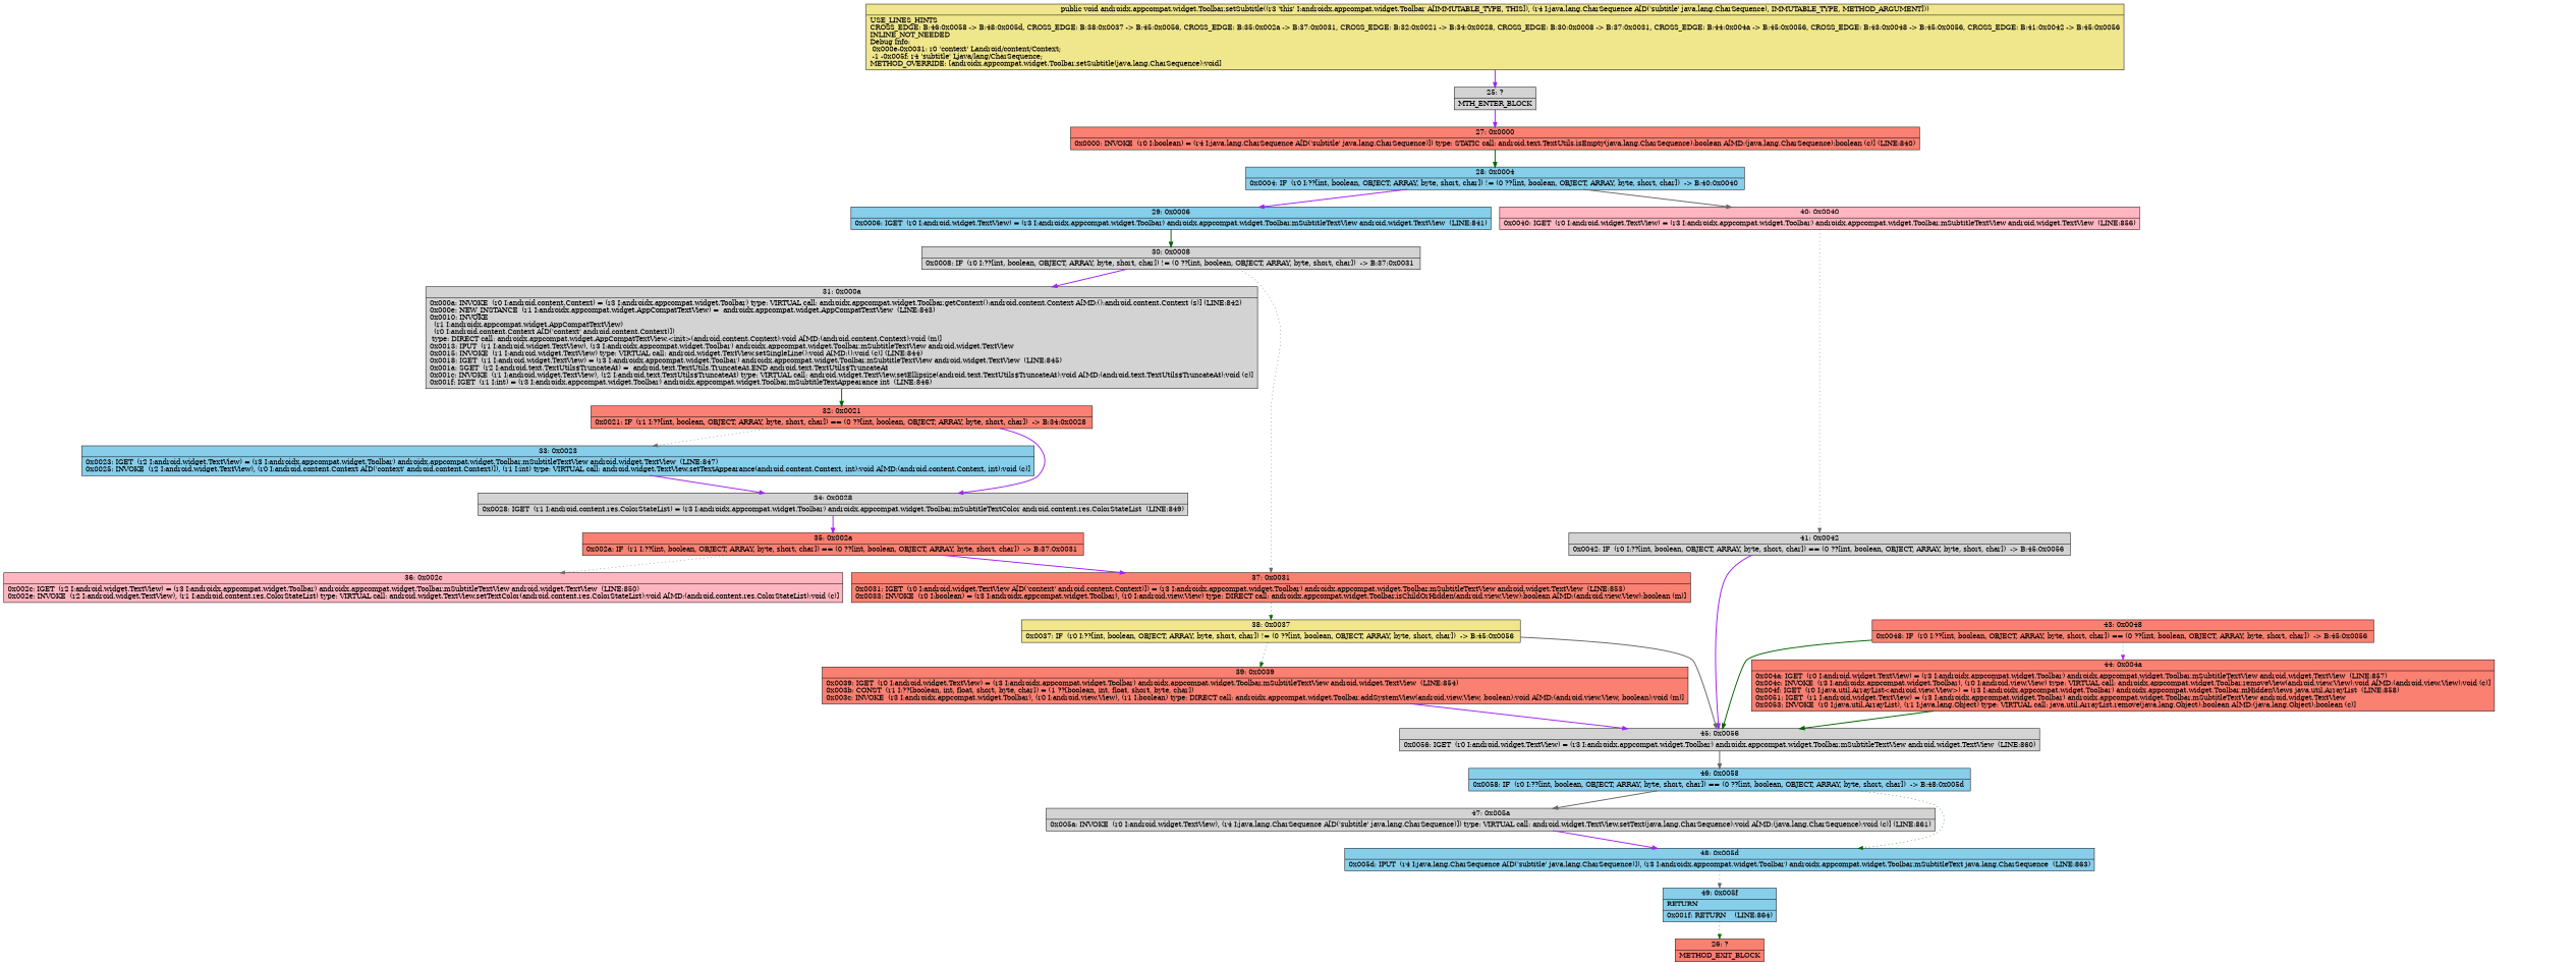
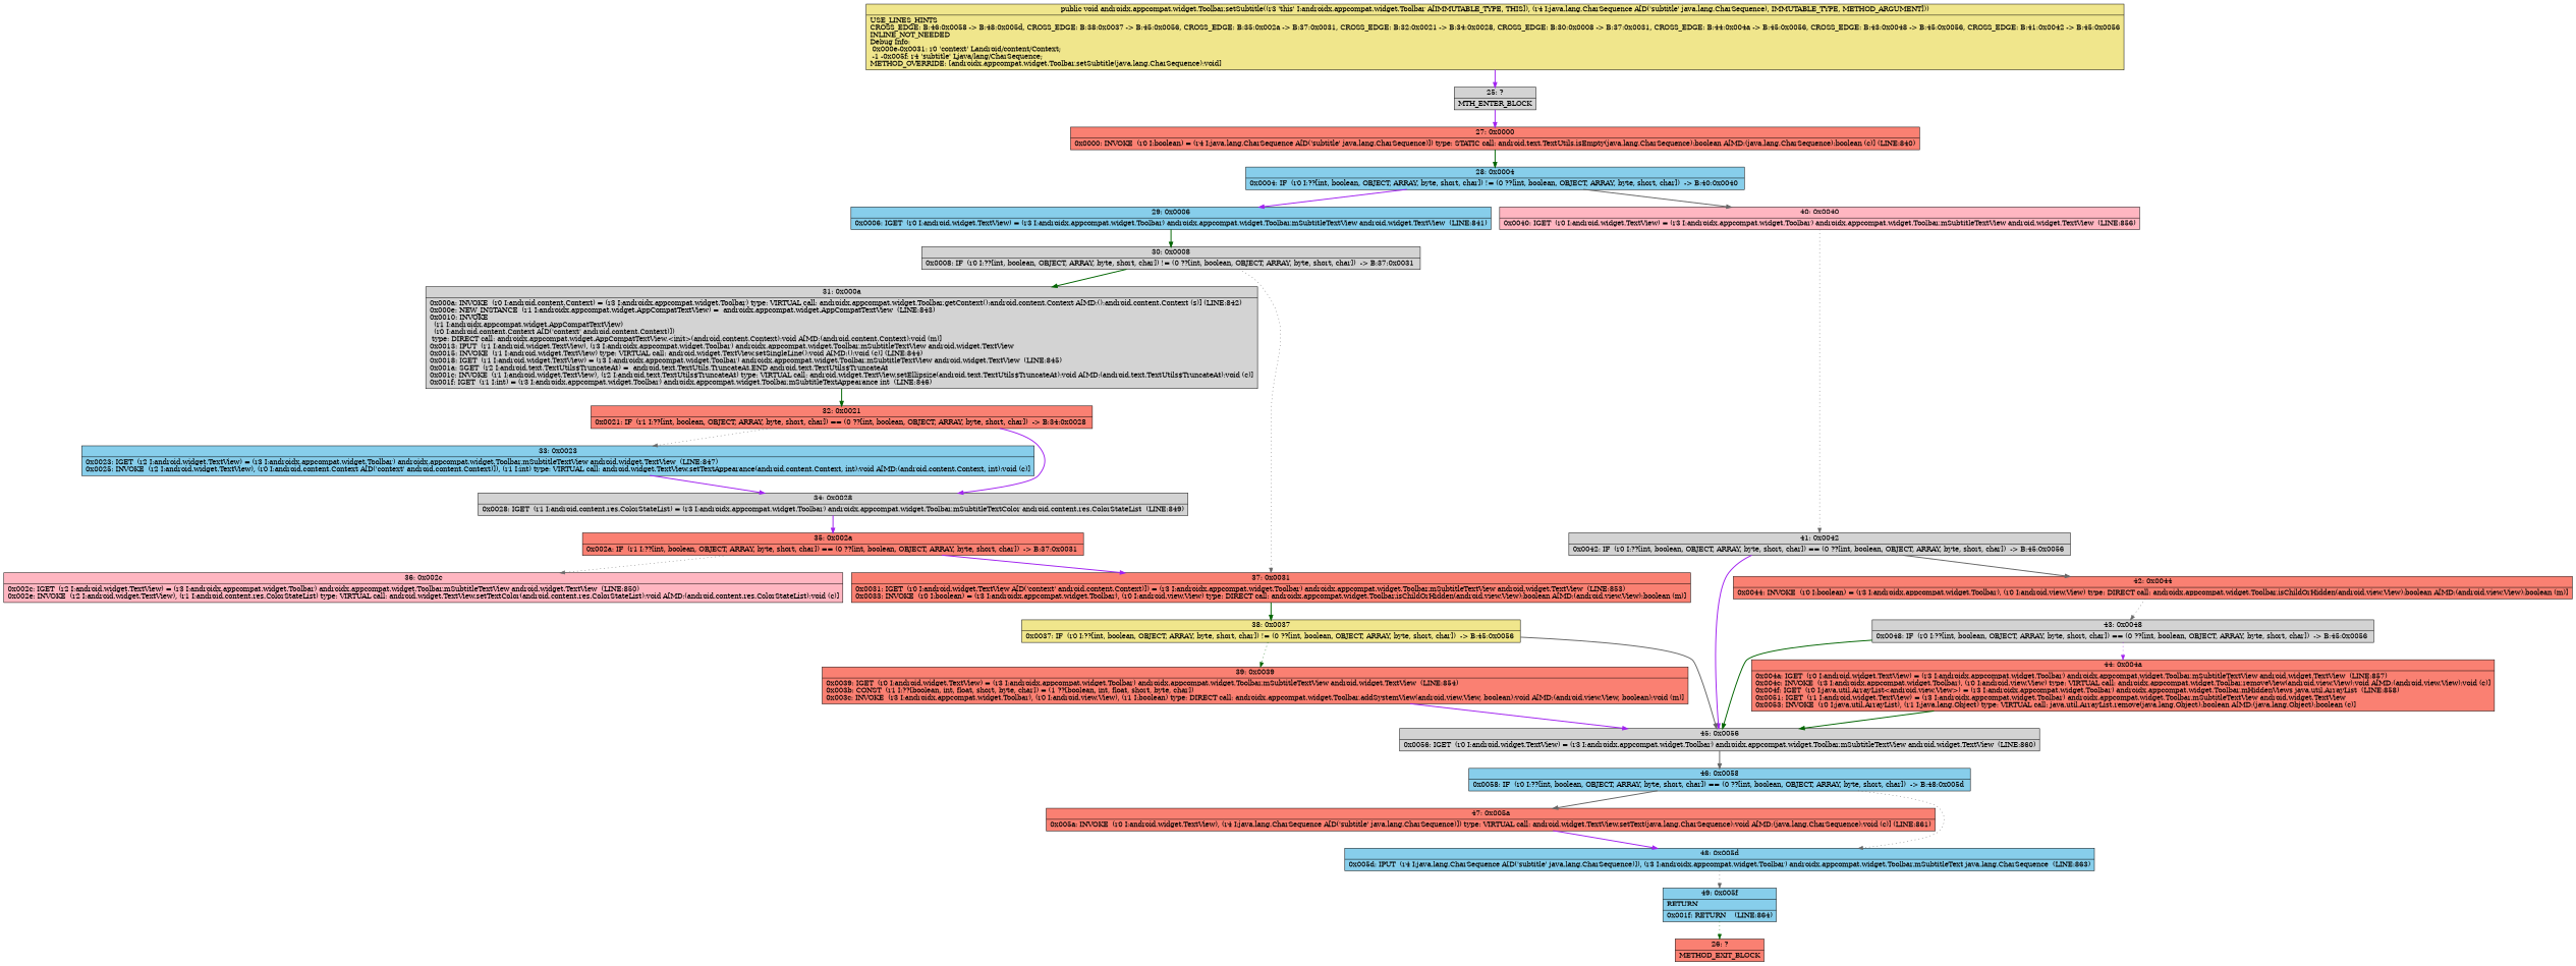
  digraph {
    node [fillcolor=salmon shape=record style=filled]
    edge [color=gray40 style=bold]
    n1 [fillcolor=lightgrey label="{25\:\ ?|MTH_ENTER_BLOCK\l}"]
    n2 [label="{27\:\ 0x0000|0x0000: INVOKE  (r0 I:boolean) = (r4 I:java.lang.CharSequence A[D('subtitle' java.lang.CharSequence)]) type: STATIC call: android.text.TextUtils.isEmpty(java.lang.CharSequence):boolean A[MD:(java.lang.CharSequence):boolean (c)] (LINE:840)\l}"]
    n3 [fillcolor=skyblue label="{28\:\ 0x0004|0x0004: IF  (r0 I:??[int, boolean, OBJECT, ARRAY, byte, short, char]) != (0 ??[int, boolean, OBJECT, ARRAY, byte, short, char])  \-\> B:40:0x0040 \l}"]
    n4 [fillcolor=skyblue label="{29\:\ 0x0006|0x0006: IGET  (r0 I:android.widget.TextView) = (r3 I:androidx.appcompat.widget.Toolbar) androidx.appcompat.widget.Toolbar.mSubtitleTextView android.widget.TextView  (LINE:841)\l}"]
    n5 [fillcolor=lightpink label="{40\:\ 0x0040|0x0040: IGET  (r0 I:android.widget.TextView) = (r3 I:androidx.appcompat.widget.Toolbar) androidx.appcompat.widget.Toolbar.mSubtitleTextView android.widget.TextView  (LINE:856)\l}"]
    n6 [fillcolor=lightgrey label="{30\:\ 0x0008|0x0008: IF  (r0 I:??[int, boolean, OBJECT, ARRAY, byte, short, char]) != (0 ??[int, boolean, OBJECT, ARRAY, byte, short, char])  \-\> B:37:0x0031 \l}"]
    n7 [fillcolor=lightgrey label="{41\:\ 0x0042|0x0042: IF  (r0 I:??[int, boolean, OBJECT, ARRAY, byte, short, char]) == (0 ??[int, boolean, OBJECT, ARRAY, byte, short, char])  \-\> B:45:0x0056 \l}"]
    n8 [fillcolor=lightgrey label="{31\:\ 0x000a|0x000a: INVOKE  (r0 I:android.content.Context) = (r3 I:androidx.appcompat.widget.Toolbar) type: VIRTUAL call: androidx.appcompat.widget.Toolbar.getContext():android.content.Context A[MD:():android.content.Context (s)] (LINE:842)\l0x000e: NEW_INSTANCE  (r1 I:androidx.appcompat.widget.AppCompatTextView) =  androidx.appcompat.widget.AppCompatTextView  (LINE:843)\l0x0010: INVOKE  \l  (r1 I:androidx.appcompat.widget.AppCompatTextView)\l  (r0 I:android.content.Context A[D('context' android.content.Context)])\l type: DIRECT call: androidx.appcompat.widget.AppCompatTextView.\<init\>(android.content.Context):void A[MD:(android.content.Context):void (m)]\l0x0013: IPUT  (r1 I:android.widget.TextView), (r3 I:androidx.appcompat.widget.Toolbar) androidx.appcompat.widget.Toolbar.mSubtitleTextView android.widget.TextView \l0x0015: INVOKE  (r1 I:android.widget.TextView) type: VIRTUAL call: android.widget.TextView.setSingleLine():void A[MD:():void (c)] (LINE:844)\l0x0018: IGET  (r1 I:android.widget.TextView) = (r3 I:androidx.appcompat.widget.Toolbar) androidx.appcompat.widget.Toolbar.mSubtitleTextView android.widget.TextView  (LINE:845)\l0x001a: SGET  (r2 I:android.text.TextUtils$TruncateAt) =  android.text.TextUtils.TruncateAt.END android.text.TextUtils$TruncateAt \l0x001c: INVOKE  (r1 I:android.widget.TextView), (r2 I:android.text.TextUtils$TruncateAt) type: VIRTUAL call: android.widget.TextView.setEllipsize(android.text.TextUtils$TruncateAt):void A[MD:(android.text.TextUtils$TruncateAt):void (c)]\l0x001f: IGET  (r1 I:int) = (r3 I:androidx.appcompat.widget.Toolbar) androidx.appcompat.widget.Toolbar.mSubtitleTextAppearance int  (LINE:846)\l}"]
    n9 [label="{37\:\ 0x0031|0x0031: IGET  (r0 I:android.widget.TextView A[D('context' android.content.Context)]) = (r3 I:androidx.appcompat.widget.Toolbar) androidx.appcompat.widget.Toolbar.mSubtitleTextView android.widget.TextView  (LINE:853)\l0x0033: INVOKE  (r0 I:boolean) = (r3 I:androidx.appcompat.widget.Toolbar), (r0 I:android.view.View) type: DIRECT call: androidx.appcompat.widget.Toolbar.isChildOrHidden(android.view.View):boolean A[MD:(android.view.View):boolean (m)]\l}"]
    n10 [label="{32\:\ 0x0021|0x0021: IF  (r1 I:??[int, boolean, OBJECT, ARRAY, byte, short, char]) == (0 ??[int, boolean, OBJECT, ARRAY, byte, short, char])  \-\> B:34:0x0028 \l}"]
    n11 [fillcolor=khaki label="{38\:\ 0x0037|0x0037: IF  (r0 I:??[int, boolean, OBJECT, ARRAY, byte, short, char]) != (0 ??[int, boolean, OBJECT, ARRAY, byte, short, char])  \-\> B:45:0x0056 \l}"]
    n12 [fillcolor=skyblue label="{33\:\ 0x0023|0x0023: IGET  (r2 I:android.widget.TextView) = (r3 I:androidx.appcompat.widget.Toolbar) androidx.appcompat.widget.Toolbar.mSubtitleTextView android.widget.TextView  (LINE:847)\l0x0025: INVOKE  (r2 I:android.widget.TextView), (r0 I:android.content.Context A[D('context' android.content.Context)]), (r1 I:int) type: VIRTUAL call: android.widget.TextView.setTextAppearance(android.content.Context, int):void A[MD:(android.content.Context, int):void (c)]\l}"]
    n13 [fillcolor=lightgrey label="{34\:\ 0x0028|0x0028: IGET  (r1 I:android.content.res.ColorStateList) = (r3 I:androidx.appcompat.widget.Toolbar) androidx.appcompat.widget.Toolbar.mSubtitleTextColor android.content.res.ColorStateList  (LINE:849)\l}"]
    n14 [label="{35\:\ 0x002a|0x002a: IF  (r1 I:??[int, boolean, OBJECT, ARRAY, byte, short, char]) == (0 ??[int, boolean, OBJECT, ARRAY, byte, short, char])  \-\> B:37:0x0031 \l}"]
    n15 [fillcolor=lightpink label="{36\:\ 0x002c|0x002c: IGET  (r2 I:android.widget.TextView) = (r3 I:androidx.appcompat.widget.Toolbar) androidx.appcompat.widget.Toolbar.mSubtitleTextView android.widget.TextView  (LINE:850)\l0x002e: INVOKE  (r2 I:android.widget.TextView), (r1 I:android.content.res.ColorStateList) type: VIRTUAL call: android.widget.TextView.setTextColor(android.content.res.ColorStateList):void A[MD:(android.content.res.ColorStateList):void (c)]\l}"]
    n16 [label="{39\:\ 0x0039|0x0039: IGET  (r0 I:android.widget.TextView) = (r3 I:androidx.appcompat.widget.Toolbar) androidx.appcompat.widget.Toolbar.mSubtitleTextView android.widget.TextView  (LINE:854)\l0x003b: CONST  (r1 I:??[boolean, int, float, short, byte, char]) = (1 ??[boolean, int, float, short, byte, char]) \l0x003c: INVOKE  (r3 I:androidx.appcompat.widget.Toolbar), (r0 I:android.view.View), (r1 I:boolean) type: DIRECT call: androidx.appcompat.widget.Toolbar.addSystemView(android.view.View, boolean):void A[MD:(android.view.View, boolean):void (m)]\l}"]
    n17 [fillcolor=lightgrey label="{45\:\ 0x0056|0x0056: IGET  (r0 I:android.widget.TextView) = (r3 I:androidx.appcompat.widget.Toolbar) androidx.appcompat.widget.Toolbar.mSubtitleTextView android.widget.TextView  (LINE:860)\l}"]
    n18 [fillcolor=skyblue label="{46\:\ 0x0058|0x0058: IF  (r0 I:??[int, boolean, OBJECT, ARRAY, byte, short, char]) == (0 ??[int, boolean, OBJECT, ARRAY, byte, short, char])  \-\> B:48:0x005d \l}"]
-   n19 [fillcolor=lightgrey label="{47\:\ 0x005a|0x005a: INVOKE  (r0 I:android.widget.TextView), (r4 I:java.lang.CharSequence A[D('subtitle' java.lang.CharSequence)]) type: VIRTUAL call: android.widget.TextView.setText(java.lang.CharSequence):void A[MD:(java.lang.CharSequence):void (c)] (LINE:861)\l}"]
+   n19 [label="{47\:\ 0x005a|0x005a: INVOKE  (r0 I:android.widget.TextView), (r4 I:java.lang.CharSequence A[D('subtitle' java.lang.CharSequence)]) type: VIRTUAL call: android.widget.TextView.setText(java.lang.CharSequence):void A[MD:(java.lang.CharSequence):void (c)] (LINE:861)\l}"]
    n20 [fillcolor=skyblue label="{48\:\ 0x005d|0x005d: IPUT  (r4 I:java.lang.CharSequence A[D('subtitle' java.lang.CharSequence)]), (r3 I:androidx.appcompat.widget.Toolbar) androidx.appcompat.widget.Toolbar.mSubtitleText java.lang.CharSequence  (LINE:863)\l}"]
    n21 [fillcolor=skyblue label="{49\:\ 0x005f|RETURN\l|0x001f: RETURN    (LINE:864)\l}"]
    n22 [label="{26\:\ ?|METHOD_EXIT_BLOCK\l}"]
-   n24 [label="{43\:\ 0x0048|0x0048: IF  (r0 I:??[int, boolean, OBJECT, ARRAY, byte, short, char]) == (0 ??[int, boolean, OBJECT, ARRAY, byte, short, char])  \-\> B:45:0x0056 \l}"]
+   n23 [label="{42\:\ 0x0044|0x0044: INVOKE  (r0 I:boolean) = (r3 I:androidx.appcompat.widget.Toolbar), (r0 I:android.view.View) type: DIRECT call: androidx.appcompat.widget.Toolbar.isChildOrHidden(android.view.View):boolean A[MD:(android.view.View):boolean (m)]\l}"]
+   n24 [fillcolor=lightgrey label="{43\:\ 0x0048|0x0048: IF  (r0 I:??[int, boolean, OBJECT, ARRAY, byte, short, char]) == (0 ??[int, boolean, OBJECT, ARRAY, byte, short, char])  \-\> B:45:0x0056 \l}"]
    n25 [label="{44\:\ 0x004a|0x004a: IGET  (r0 I:android.widget.TextView) = (r3 I:androidx.appcompat.widget.Toolbar) androidx.appcompat.widget.Toolbar.mSubtitleTextView android.widget.TextView  (LINE:857)\l0x004c: INVOKE  (r3 I:androidx.appcompat.widget.Toolbar), (r0 I:android.view.View) type: VIRTUAL call: androidx.appcompat.widget.Toolbar.removeView(android.view.View):void A[MD:(android.view.View):void (c)]\l0x004f: IGET  (r0 I:java.util.ArrayList\<android.view.View\>) = (r3 I:androidx.appcompat.widget.Toolbar) androidx.appcompat.widget.Toolbar.mHiddenViews java.util.ArrayList  (LINE:858)\l0x0051: IGET  (r1 I:android.widget.TextView) = (r3 I:androidx.appcompat.widget.Toolbar) androidx.appcompat.widget.Toolbar.mSubtitleTextView android.widget.TextView \l0x0053: INVOKE  (r0 I:java.util.ArrayList), (r1 I:java.lang.Object) type: VIRTUAL call: java.util.ArrayList.remove(java.lang.Object):boolean A[MD:(java.lang.Object):boolean (c)]\l}"]
    n26 [fillcolor=khaki label="{public void androidx.appcompat.widget.Toolbar.setSubtitle((r3 'this' I:androidx.appcompat.widget.Toolbar A[IMMUTABLE_TYPE, THIS]), (r4 I:java.lang.CharSequence A[D('subtitle' java.lang.CharSequence), IMMUTABLE_TYPE, METHOD_ARGUMENT]))  | USE_LINES_HINTS\lCROSS_EDGE: B:46:0x0058 \-\> B:48:0x005d, CROSS_EDGE: B:38:0x0037 \-\> B:45:0x0056, CROSS_EDGE: B:35:0x002a \-\> B:37:0x0031, CROSS_EDGE: B:32:0x0021 \-\> B:34:0x0028, CROSS_EDGE: B:30:0x0008 \-\> B:37:0x0031, CROSS_EDGE: B:44:0x004a \-\> B:45:0x0056, CROSS_EDGE: B:43:0x0048 \-\> B:45:0x0056, CROSS_EDGE: B:41:0x0042 \-\> B:45:0x0056\lINLINE_NOT_NEEDED\lDebug Info:\l  0x000e\-0x0031: r0 'context' Landroid\/content\/Context;\l  \-1 \-0x005f: r4 'subtitle' Ljava\/lang\/CharSequence;\lMETHOD_OVERRIDE: [androidx.appcompat.widget.Toolbar.setSubtitle(java.lang.CharSequence):void]\l}"]
    n1 -> n2 [color=purple]
    n2 -> n3 [color=darkgreen]
    n3 -> n4 [color=purple]
    n3 -> n5
    n4 -> n6 [color=darkgreen]
    n5 -> n7 [style=dotted]
-   n6 -> n8 [color=purple]
+   n6 -> n8 [color=darkgreen]
    n6 -> n9 [style=dotted]
    n7 -> n17 [color=purple]
+   n7 -> n23
    n8 -> n10 [color=darkgreen]
-   n9 -> n11 [color=darkgreen style=dotted]
+   n9 -> n11 [color=darkgreen]
    n10 -> n12 [style=dotted]
    n10 -> n13 [color=purple]
    n11 -> n16 [color=darkgreen style=dotted]
    n11 -> n17
    n12 -> n13 [color=purple]
    n13 -> n14 [color=purple]
    n14 -> n9 [color=purple]
    n14 -> n15 [style=dotted]
    n16 -> n17 [color=purple]
    n17 -> n18
    n18 -> n19
-   n18 -> n20 [color=darkgreen style=dotted]
+   n18 -> n20 [style=dotted]
    n19 -> n20 [color=purple]
    n20 -> n21 [style=dotted]
    n21 -> n22 [color=darkgreen style=dotted]
+   n23 -> n24 [style=dotted]
    n24 -> n17 [color=darkgreen]
    n24 -> n25 [color=purple style=dotted]
    n25 -> n17 [color=darkgreen]
    n26 -> n1 [color=purple]
  }
